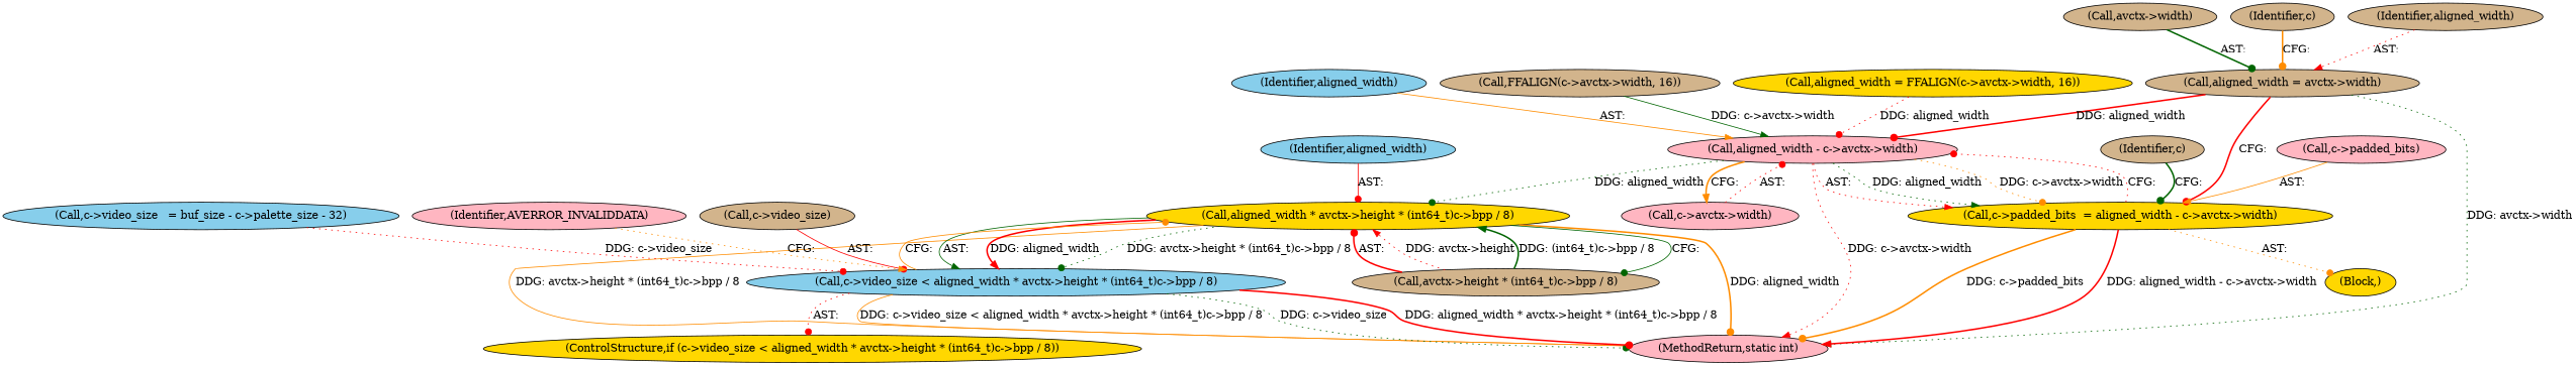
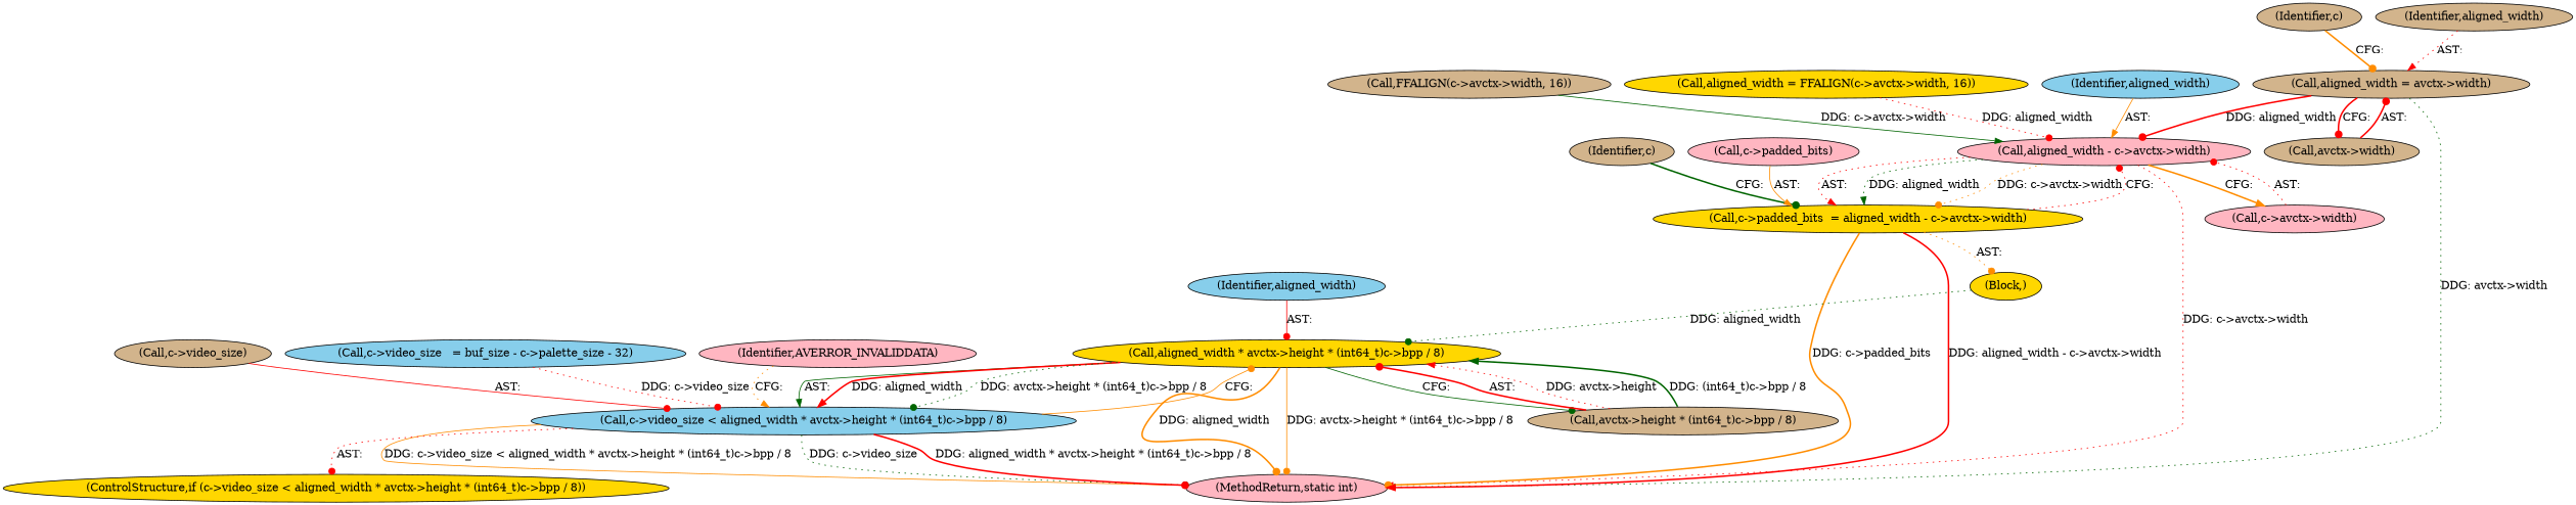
  digraph {
    node [fillcolor=tan style=filled]
    edge [arrowhead=dot color=red style=dotted]
    n1 [label="(Call,aligned_width = avctx->width)"]
    n2 [fillcolor=lightpink label="(Call,aligned_width - c->avctx->width)"]
    n3 [label="(Call,avctx->width)"]
    n4 [fillcolor=lightpink label="(MethodReturn,static int)"]
    n5 [fillcolor=gold label="(Call,c->padded_bits  = aligned_width - c->avctx->width)"]
    n6 [fillcolor=gold label="(Call,aligned_width * avctx->height * (int64_t)c->bpp / 8)"]
    n7 [fillcolor=lightpink label="(Call,c->avctx->width)"]
    n8 [fillcolor=gold label="(Block,)"]
    n9 [fillcolor=skyblue label="(Call,c->video_size < aligned_width * avctx->height * (int64_t)c->bpp / 8)"]
    n10 [label="(Call,avctx->height * (int64_t)c->bpp / 8)"]
    n11 [fillcolor=gold label="(ControlStructure,if (c->video_size < aligned_width * avctx->height * (int64_t)c->bpp / 8))"]
    n12 [label="(Call,FFALIGN(c->avctx->width, 16))"]
    n13 [label="(Call,c->video_size)"]
    n14 [fillcolor=skyblue label="(Call,c->video_size   = buf_size - c->palette_size - 32)"]
    n15 [label="(Identifier,c)"]
    n16 [fillcolor=lightpink label="(Identifier,AVERROR_INVALIDDATA)"]
    n17 [label="(Identifier,c)"]
    n18 [fillcolor=gold label="(Call,aligned_width = FFALIGN(c->avctx->width, 16))"]
    n19 [fillcolor=skyblue label="(Identifier,aligned_width)"]
    n20 [fillcolor=skyblue label="(Identifier,aligned_width)"]
    n21 [label="(Identifier,aligned_width)"]
    n22 [fillcolor=lightpink label="(Call,c->padded_bits)"]
    n1 -> n2 [label="DDG: aligned_width" style=bold]
-   n1 -> n5 [label="CFG: " style=bold]
+   n1 -> n3 [label="CFG: " style=bold]
    n1 -> n4 [arrowhead=normal color=darkgreen label="DDG: avctx->width"]
    n2 -> n4 [arrowhead=normal label="DDG: c->avctx->width"]
    n2 -> n5 [arrowhead=normal label="AST: "]
    n2 -> n5 [arrowhead=normal color=darkgreen label="DDG: aligned_width"]
    n2 -> n5 [color=darkorange label="DDG: c->avctx->width"]
-   n2 -> n6 [color=darkgreen label="DDG: aligned_width"]
+   n8 -> n6 [color=darkgreen label="DDG: aligned_width"]
    n2 -> n7 [arrowhead=normal color=darkorange label="CFG: " style=bold]
-   n3 -> n1 [color=darkgreen label="AST: " style=bold]
+   n3 -> n1 [label="AST: " style=bold]
    n5 -> n2 [label="CFG: "]
    n5 -> n4 [color=darkorange label="DDG: c->padded_bits" style=bold]
    n5 -> n4 [arrowhead=normal label="DDG: aligned_width - c->avctx->width" style=bold]
    n5 -> n8 [color=darkorange label="AST: "]
    n6 -> n4 [color=darkorange label="DDG: aligned_width" style=bold]
    n6 -> n4 [color=darkorange label="DDG: avctx->height * (int64_t)c->bpp / 8" style=solid]
    n6 -> n9 [arrowhead=normal color=darkgreen label="AST: " style=solid]
    n6 -> n9 [arrowhead=normal label="DDG: aligned_width" style=bold]
    n6 -> n9 [color=darkgreen label="DDG: avctx->height * (int64_t)c->bpp / 8"]
    n6 -> n10 [color=darkgreen label="CFG: " style=solid]
    n7 -> n2 [label="AST: "]
    n9 -> n4 [color=darkorange label="DDG: c->video_size < aligned_width * avctx->height * (int64_t)c->bpp / 8" style=solid]
    n9 -> n4 [color=darkgreen label="DDG: c->video_size"]
    n9 -> n4 [label="DDG: aligned_width * avctx->height * (int64_t)c->bpp / 8" style=bold]
    n9 -> n6 [color=darkorange label="CFG: " style=solid]
    n9 -> n11 [label="AST: "]
    n10 -> n6 [label="AST: " style=bold]
    n10 -> n6 [arrowhead=normal label="DDG: avctx->height"]
    n10 -> n6 [arrowhead=normal color=darkgreen label="DDG: (int64_t)c->bpp / 8" style=bold]
    n12 -> n2 [arrowhead=normal color=darkgreen label="DDG: c->avctx->width" style=solid]
    n13 -> n9 [label="AST: " style=solid]
    n14 -> n9 [label="DDG: c->video_size"]
    n15 -> n1 [color=darkorange label="CFG: " style=bold]
    n16 -> n9 [arrowhead=normal color=darkorange label="CFG: "]
    n17 -> n5 [color=darkgreen label="CFG: " style=bold]
    n18 -> n2 [label="DDG: aligned_width"]
    n19 -> n2 [arrowhead=normal color=darkorange label="AST: " style=solid]
    n20 -> n6 [label="AST: " style=solid]
    n21 -> n1 [arrowhead=normal label="AST: "]
    n22 -> n5 [arrowhead=normal color=darkorange label="AST: " style=solid]
  }
